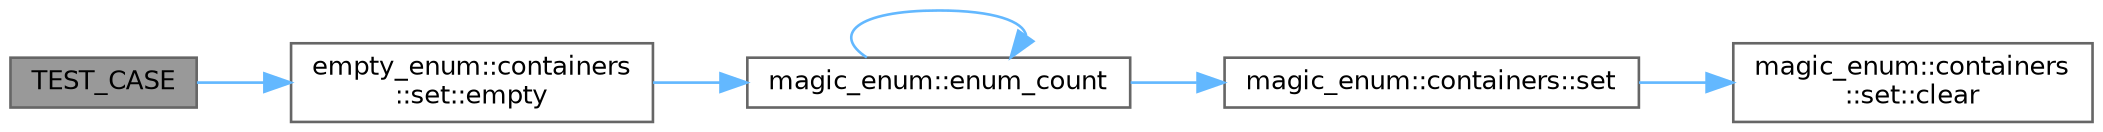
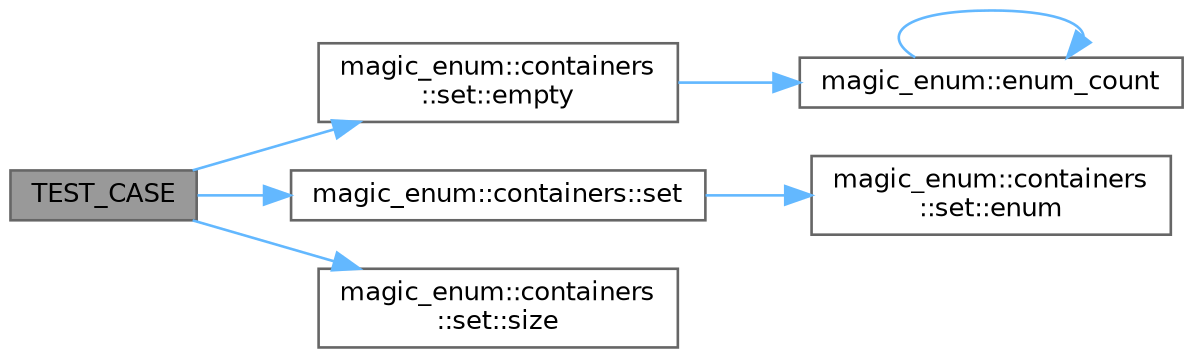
  digraph {
    rankdir=LR
    node [color=grey40 fillcolor=white fontname=Helvetica fontsize=10 shape=box style=filled]
    edge [color=steelblue1 fontname=Helvetica fontsize=10 labelfontname=Helvetica labelfontsize=10 style=solid]
    n1 [color=gray40 fillcolor=grey60 fontcolor=black height=0.2 label=TEST_CASE width=0.4]
-   n2 [height=0.2 label="empty_enum::containers\l::set::empty" width=0.4]
+   n2 [height=0.2 label="magic_enum::containers\l::set::empty" width=0.4]
    n3 [height=0.2 label="magic_enum::containers::set" width=0.4]
-   n5 [height=0.2 label="magic_enum::containers\l::set::clear" width=0.4]
+   n4 [height=0.2 label="magic_enum::containers\l::set::size" width=0.4]
+   n5 [height=0.2 label="magic_enum::containers\l::set::enum" width=0.4]
    n6 [height=0.2 label="magic_enum::enum_count" width=0.4]
    n1 -> n2
-   n6 -> n3
+   n1 -> n3
+   n1 -> n4
    n2 -> n6
    n3 -> n5
    n6 -> n6
  }
